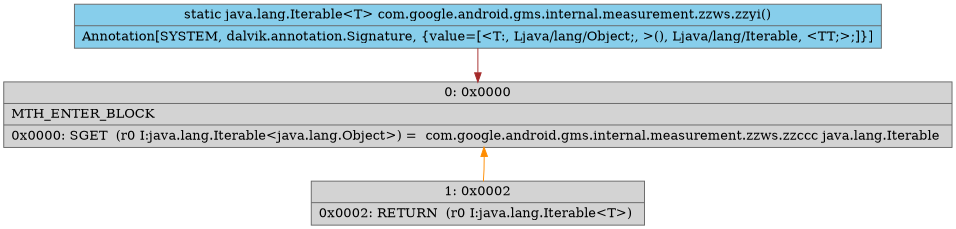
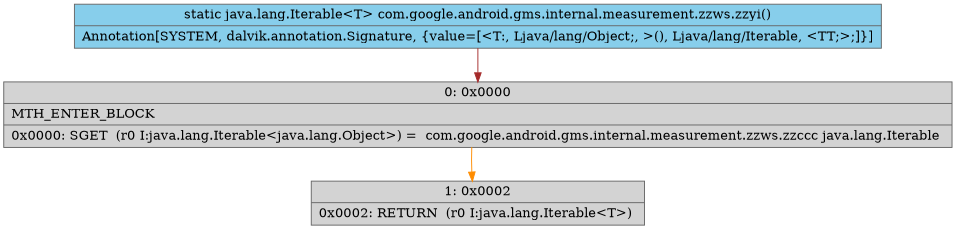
  digraph {
    node [shape=record style=filled fillcolor=lightgrey color=gray40]
    edge [style=solid]
    n1 [label="{0\:\ 0x0000|MTH_ENTER_BLOCK\l|0x0000: SGET  (r0 I:java.lang.Iterable\<java.lang.Object\>) =  com.google.android.gms.internal.measurement.zzws.zzccc java.lang.Iterable \l}"]
    n2 [label="{1\:\ 0x0002|0x0002: RETURN  (r0 I:java.lang.Iterable\<T\>) \l}"]
    n3 [label="{static java.lang.Iterable\<T\> com.google.android.gms.internal.measurement.zzws.zzyi()  | Annotation[SYSTEM, dalvik.annotation.Signature, \{value=[\<T:, Ljava\/lang\/Object;, \>(), Ljava\/lang\/Iterable, \<TT;\>;]\}]\l}" fillcolor=skyblue]
-   n2 -> n1 [color=darkorange]
+   n1 -> n2 [color=darkorange]
    n3 -> n1 [color=brown]
  }
